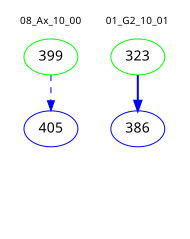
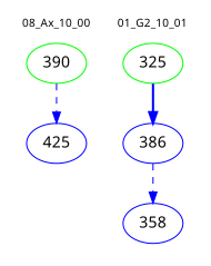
  digraph {
    fontname="Noto Sans"
    node [color=blue fontname="Noto Sans"]
    edge [color=blue fontname="Noto Sans" style=dashed]
-   n1 [color=green label=399]
-   n2 [label=405]
-   n3 [color=green label=323]
+   n1 [color=green label=390]
+   n2 [label=425]
+   n3 [color=green label=325]
    n4 [label=386]
+   n5 [label=358]
    subgraph cluster_1 {
      color=white
      fontsize=10
      label="08_Ax_10_00"
      n1
      n2
    }
    subgraph cluster_2 {
      color=white
      fontsize=10
      label="01_G2_10_01"
      n3
      n4
+     n5
    }
    n1 -> n2
    n3 -> n4 [style=bold]
+   n4 -> n5
  }
